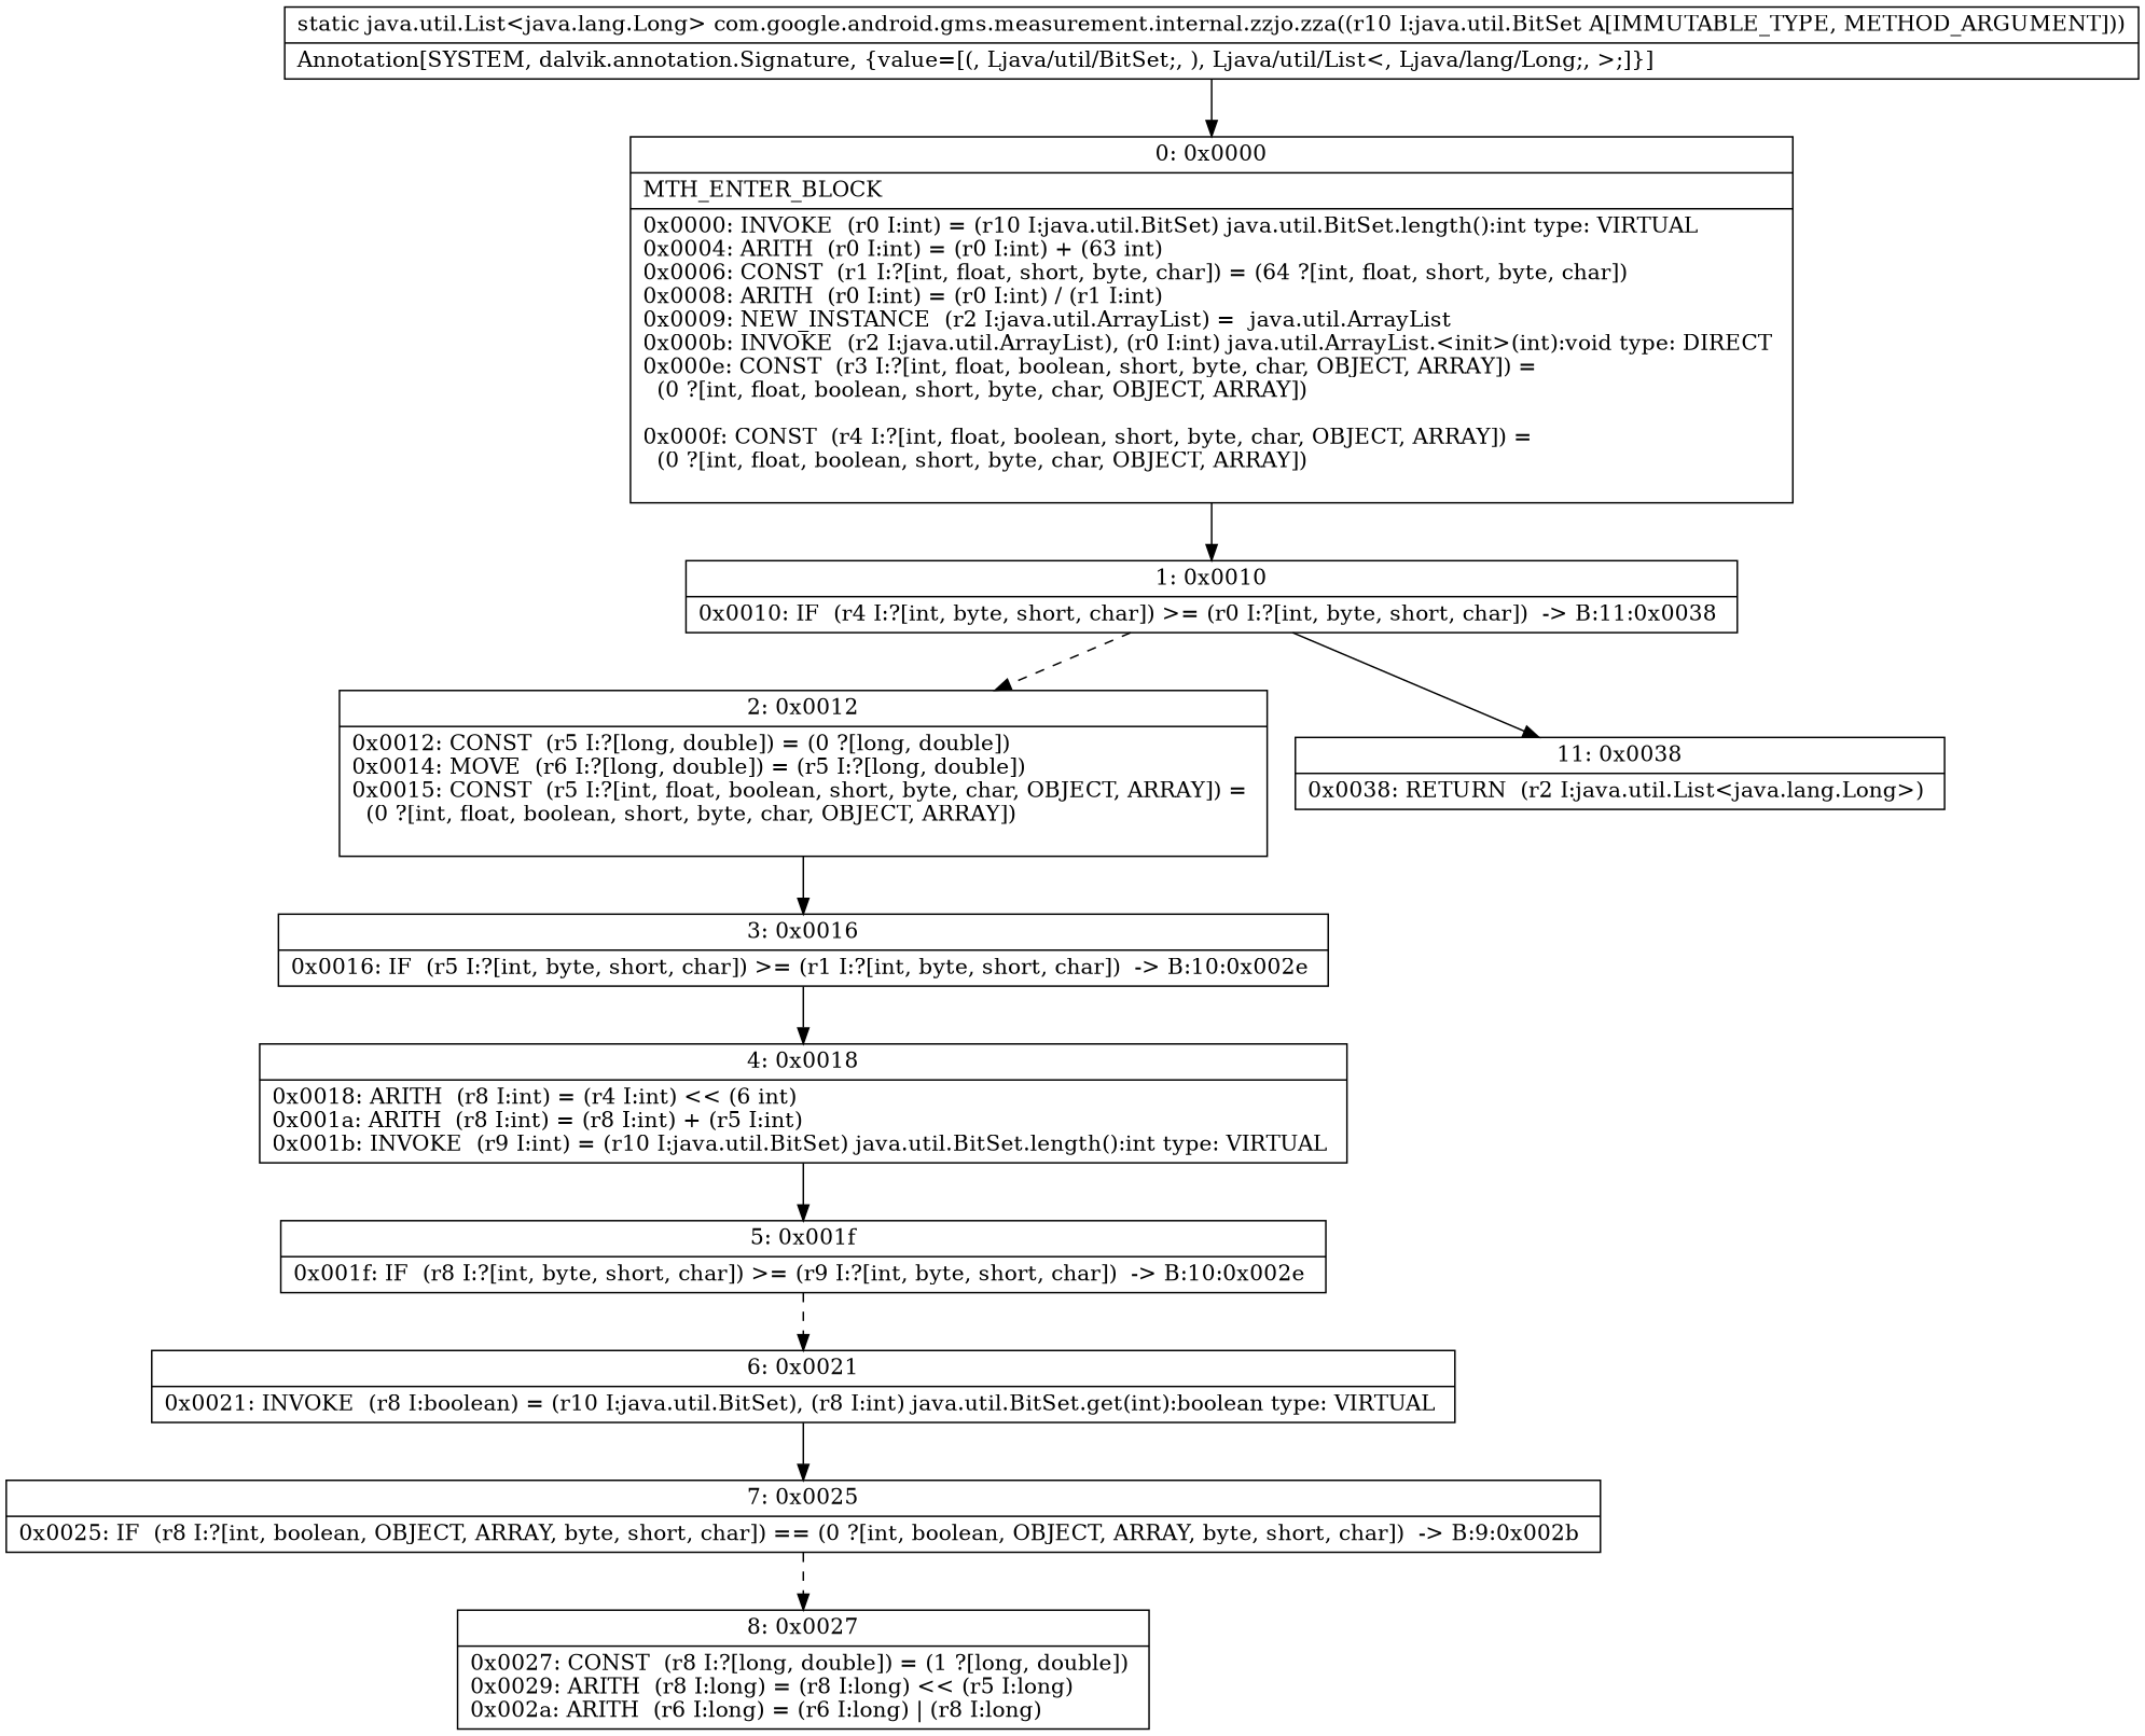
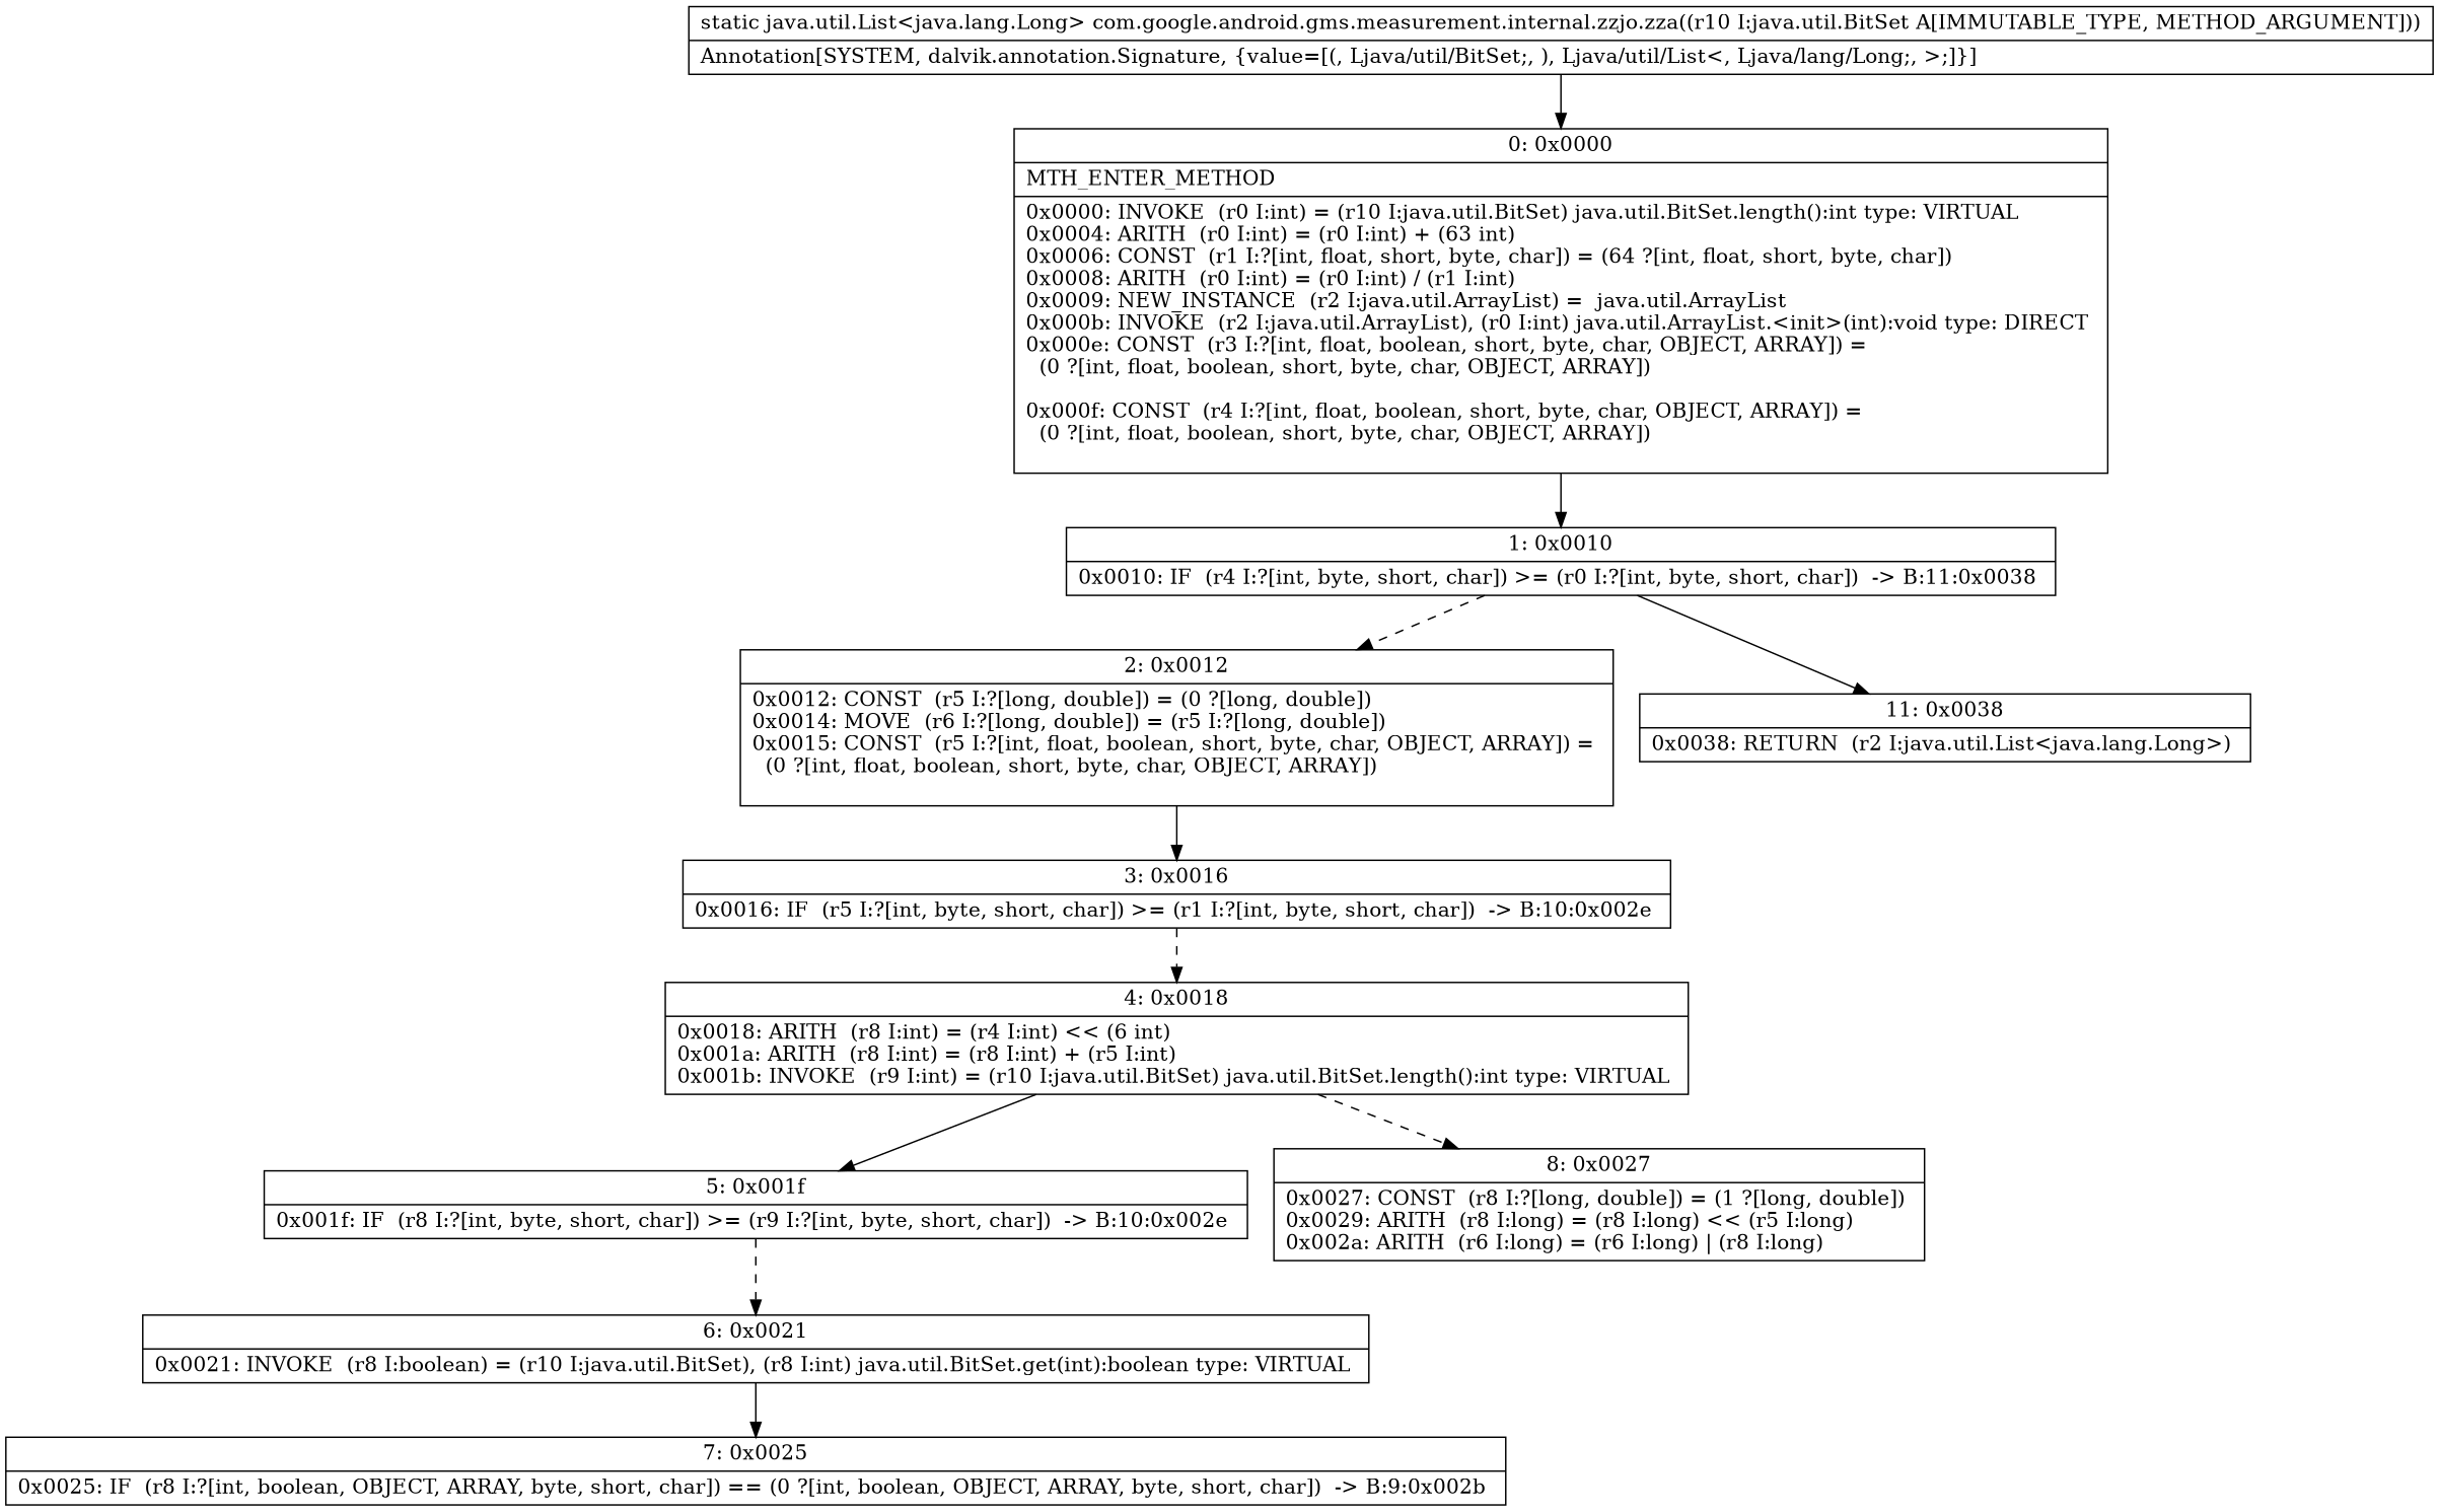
  digraph {
    node [shape=record]
-   n1 [label="{0\:\ 0x0000|MTH_ENTER_BLOCK\l|0x0000: INVOKE  (r0 I:int) = (r10 I:java.util.BitSet) java.util.BitSet.length():int type: VIRTUAL \l0x0004: ARITH  (r0 I:int) = (r0 I:int) + (63 int) \l0x0006: CONST  (r1 I:?[int, float, short, byte, char]) = (64 ?[int, float, short, byte, char]) \l0x0008: ARITH  (r0 I:int) = (r0 I:int) \/ (r1 I:int) \l0x0009: NEW_INSTANCE  (r2 I:java.util.ArrayList) =  java.util.ArrayList \l0x000b: INVOKE  (r2 I:java.util.ArrayList), (r0 I:int) java.util.ArrayList.\<init\>(int):void type: DIRECT \l0x000e: CONST  (r3 I:?[int, float, boolean, short, byte, char, OBJECT, ARRAY]) = \l  (0 ?[int, float, boolean, short, byte, char, OBJECT, ARRAY])\l \l0x000f: CONST  (r4 I:?[int, float, boolean, short, byte, char, OBJECT, ARRAY]) = \l  (0 ?[int, float, boolean, short, byte, char, OBJECT, ARRAY])\l \l}"]
+   n1 [label="{0\:\ 0x0000|MTH_ENTER_METHOD\l|0x0000: INVOKE  (r0 I:int) = (r10 I:java.util.BitSet) java.util.BitSet.length():int type: VIRTUAL \l0x0004: ARITH  (r0 I:int) = (r0 I:int) + (63 int) \l0x0006: CONST  (r1 I:?[int, float, short, byte, char]) = (64 ?[int, float, short, byte, char]) \l0x0008: ARITH  (r0 I:int) = (r0 I:int) \/ (r1 I:int) \l0x0009: NEW_INSTANCE  (r2 I:java.util.ArrayList) =  java.util.ArrayList \l0x000b: INVOKE  (r2 I:java.util.ArrayList), (r0 I:int) java.util.ArrayList.\<init\>(int):void type: DIRECT \l0x000e: CONST  (r3 I:?[int, float, boolean, short, byte, char, OBJECT, ARRAY]) = \l  (0 ?[int, float, boolean, short, byte, char, OBJECT, ARRAY])\l \l0x000f: CONST  (r4 I:?[int, float, boolean, short, byte, char, OBJECT, ARRAY]) = \l  (0 ?[int, float, boolean, short, byte, char, OBJECT, ARRAY])\l \l}"]
    n2 [label="{1\:\ 0x0010|0x0010: IF  (r4 I:?[int, byte, short, char]) \>= (r0 I:?[int, byte, short, char])  \-\> B:11:0x0038 \l}"]
    n3 [label="{2\:\ 0x0012|0x0012: CONST  (r5 I:?[long, double]) = (0 ?[long, double]) \l0x0014: MOVE  (r6 I:?[long, double]) = (r5 I:?[long, double]) \l0x0015: CONST  (r5 I:?[int, float, boolean, short, byte, char, OBJECT, ARRAY]) = \l  (0 ?[int, float, boolean, short, byte, char, OBJECT, ARRAY])\l \l}"]
    n4 [label="{11\:\ 0x0038|0x0038: RETURN  (r2 I:java.util.List\<java.lang.Long\>) \l}"]
    n5 [label="{3\:\ 0x0016|0x0016: IF  (r5 I:?[int, byte, short, char]) \>= (r1 I:?[int, byte, short, char])  \-\> B:10:0x002e \l}"]
    n6 [label="{4\:\ 0x0018|0x0018: ARITH  (r8 I:int) = (r4 I:int) \<\< (6 int) \l0x001a: ARITH  (r8 I:int) = (r8 I:int) + (r5 I:int) \l0x001b: INVOKE  (r9 I:int) = (r10 I:java.util.BitSet) java.util.BitSet.length():int type: VIRTUAL \l}"]
    n7 [label="{5\:\ 0x001f|0x001f: IF  (r8 I:?[int, byte, short, char]) \>= (r9 I:?[int, byte, short, char])  \-\> B:10:0x002e \l}"]
    n8 [label="{6\:\ 0x0021|0x0021: INVOKE  (r8 I:boolean) = (r10 I:java.util.BitSet), (r8 I:int) java.util.BitSet.get(int):boolean type: VIRTUAL \l}"]
    n9 [label="{7\:\ 0x0025|0x0025: IF  (r8 I:?[int, boolean, OBJECT, ARRAY, byte, short, char]) == (0 ?[int, boolean, OBJECT, ARRAY, byte, short, char])  \-\> B:9:0x002b \l}"]
    n10 [label="{8\:\ 0x0027|0x0027: CONST  (r8 I:?[long, double]) = (1 ?[long, double]) \l0x0029: ARITH  (r8 I:long) = (r8 I:long) \<\< (r5 I:long) \l0x002a: ARITH  (r6 I:long) = (r6 I:long) \| (r8 I:long) \l}"]
    n11 [label="{static java.util.List\<java.lang.Long\> com.google.android.gms.measurement.internal.zzjo.zza((r10 I:java.util.BitSet A[IMMUTABLE_TYPE, METHOD_ARGUMENT]))  | Annotation[SYSTEM, dalvik.annotation.Signature, \{value=[(, Ljava\/util\/BitSet;, ), Ljava\/util\/List\<, Ljava\/lang\/Long;, \>;]\}]\l}"]
    n1 -> n2
    n2 -> n3 [style=dashed]
    n2 -> n4
    n3 -> n5
-   n5 -> n6 [style=solid]
+   n5 -> n6 [style=dashed]
    n6 -> n7
    n7 -> n8 [style=dashed]
    n8 -> n9
-   n9 -> n10 [style=dashed]
+   n6 -> n10 [style=dashed]
    n11 -> n1
  }
